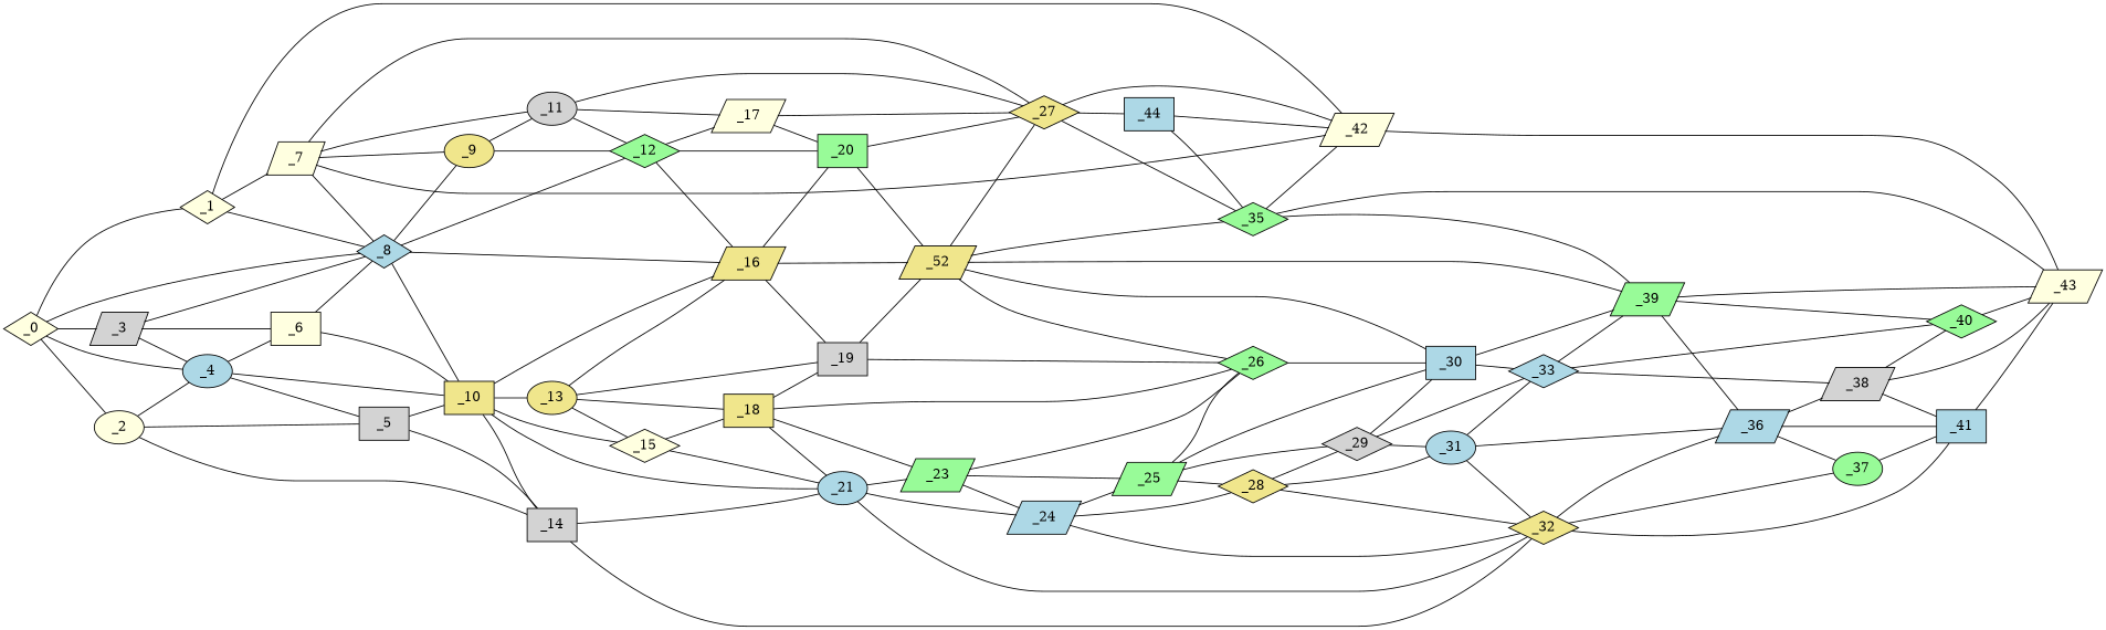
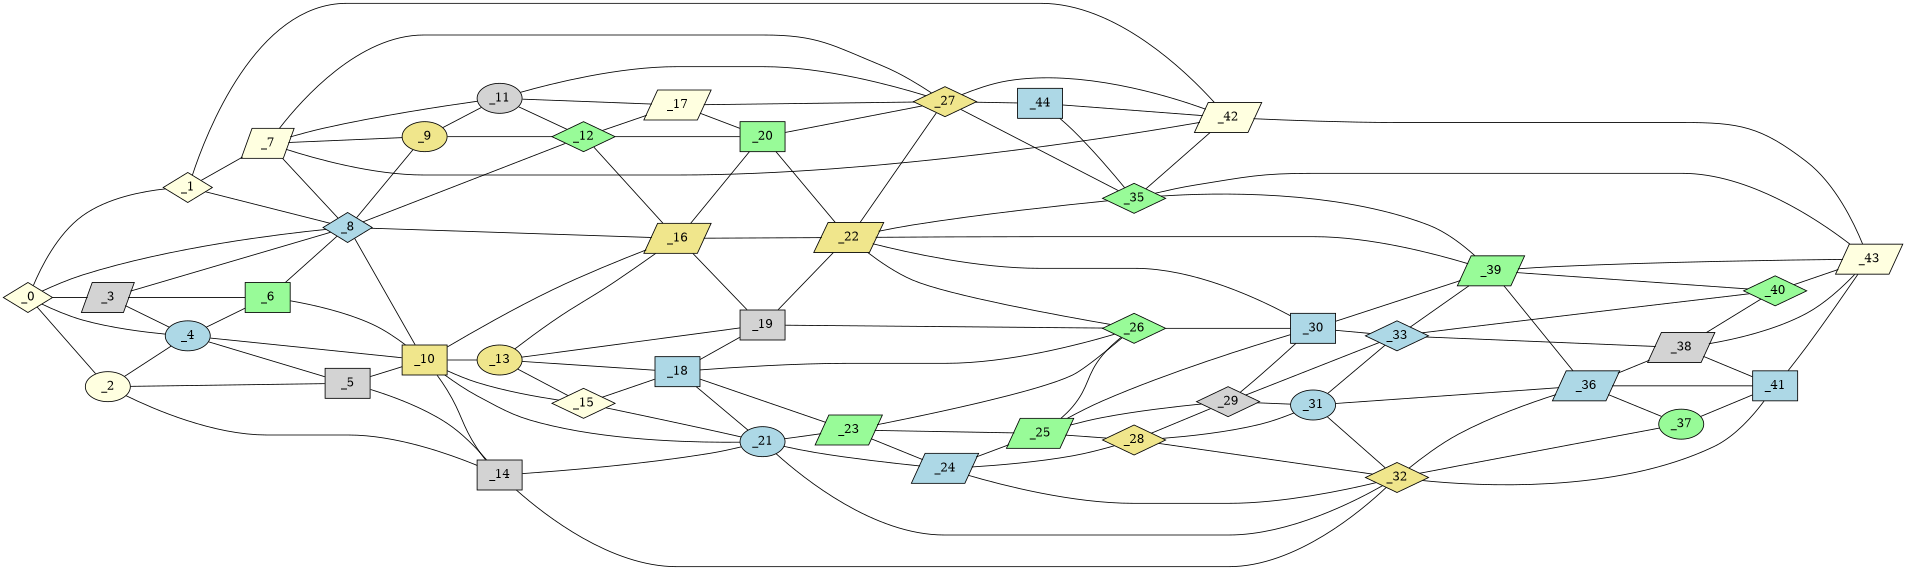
  graph {
    rankdir=LR
    node [fillcolor=lightblue shape=diamond style=filled x=58 y=58]
    edge [valence=2]
    _0 [fillcolor=lightyellow x=6 y=74]
    _1 [fillcolor=lightyellow x=7 y=116]
    _2 [fillcolor=lightyellow shape=ellipse x=12 y=12]
    _3 [fillcolor=lightgrey shape=parallelogram x=21 y=62]
    _4 [shape=ellipse x=23 y=52]
    _8 [x=38 y=101]
    _7 [fillcolor=lightyellow shape=parallelogram x=34 y=113]
    _42 [fillcolor=lightyellow shape=parallelogram x=123 y=115]
    _5 [fillcolor=lightgrey shape=box x=25 y=14]
    _14 [fillcolor=lightgrey shape=box x=57 y=12]
-   _6 [fillcolor=lightyellow shape=box x=27]
+   _6 [fillcolor=palegreen shape=box x=27]
    _10 [fillcolor=khaki shape=box x=47]
    _9 [fillcolor=khaki shape=ellipse x=40 y=106]
    _12 [fillcolor=palegreen x=51 y=106]
    _16 [fillcolor=khaki shape=parallelogram y=88]
    _11 [fillcolor=lightgrey shape=ellipse x=48 y=111]
    _27 [fillcolor=khaki x=82 y=111]
    _43 [fillcolor=lightyellow shape=parallelogram x=124 y=75]
    _21 [shape=ellipse x=67 y=45]
    _32 [fillcolor=khaki x=90 y=12]
    _13 [fillcolor=khaki shape=ellipse x=52 y=60]
    _15 [fillcolor=lightyellow]
    _17 [fillcolor=lightyellow shape=parallelogram x=61 y=107]
    _20 [fillcolor=palegreen shape=box x=65 y=98]
    _19 [fillcolor=lightgrey shape=box x=64 y=82]
-   _22 [fillcolor=khaki shape=parallelogram x=71 y=89 label=_52]
+   _22 [fillcolor=khaki shape=parallelogram x=71 y=89]
    _35 [fillcolor=palegreen x=95 y=105]
    n28 [label=_44 shape=box x=94 y=111]
    _23 [fillcolor=palegreen shape=parallelogram x=74]
    _24 [shape=parallelogram x=75 y=46]
    _36 [shape=parallelogram x=100 y=44]
    _37 [fillcolor=palegreen shape=ellipse x=105 y=15]
    _41 [shape=box x=119 y=12]
-   _18 [fillcolor=khaki shape=box x=63 y=59]
+   _18 [shape=box x=63 y=59]
    _39 [fillcolor=palegreen shape=parallelogram x=106 y=65]
    _26 [fillcolor=palegreen x=80 y=64]
    _30 [shape=box x=87 y=61]
    _25 [fillcolor=palegreen shape=parallelogram x=79]
    _28 [fillcolor=khaki x=84 y=45]
    _38 [fillcolor=lightgrey shape=parallelogram x=106 y=52]
    _33 [x=92 y=59]
    _40 [fillcolor=palegreen x=107]
    _29 [fillcolor=lightgrey x=87]
    _31 [shape=ellipse x=88 y=44]
    _0 -- _1 [valence=1]
    _0 -- _2 [valence=1]
    _0 -- _3 [valence=1]
    _0 -- _4 [valence=1]
    _0 -- _8
    _1 -- _8 [valence=1]
    _1 -- _7 [valence=1]
    _1 -- _42 [valence=1]
    _2 -- _4
    _2 -- _5
    _2 -- _14 [valence=1]
    _3 -- _4 [valence=1]
    _3 -- _8
    _3 -- _6
    _4 -- _5
    _4 -- _6
    _4 -- _10
    _8 -- _10
    _8 -- _9 [valence=1]
    _8 -- _12
    _8 -- _16
    _7 -- _8
    _7 -- _42
    _7 -- _9 [valence=1]
    _7 -- _11
    _7 -- _27
    _42 -- _43 [valence=1]
    _5 -- _14
    _5 -- _10
    _14 -- _21
    _14 -- _32 [valence=1]
    _6 -- _8 [valence=1]
    _6 -- _10 [valence=1]
    _10 -- _14 [valence=1]
    _10 -- _16
    _10 -- _21 [valence=1]
    _10 -- _13
    _10 -- _15
    _9 -- _12
    _9 -- _11
    _12 -- _16
    _12 -- _17 [valence=1]
    _12 -- _20 [valence=1]
    _16 -- _20
    _16 -- _19
    _16 -- _22
    _11 -- _12
    _11 -- _27 [valence=1]
    _11 -- _17
    _27 -- _42
    _27 -- _35 [valence=1]
    _27 -- n28
    _21 -- _32
    _21 -- _23 [valence=1]
    _21 -- _24
    _32 -- _36
    _32 -- _37
    _32 -- _41 [valence=1]
    _13 -- _16 [valence=1]
    _13 -- _15
    _13 -- _19 [valence=1]
    _13 -- _18 [valence=1]
    _15 -- _21
    _15 -- _18
    _17 -- _27
    _17 -- _20 [valence=1]
    _20 -- _27
    _20 -- _22 [valence=1]
    _19 -- _22
    _19 -- _26
    _22 -- _27
    _22 -- _35
    _22 -- _39
    _22 -- _26
    _22 -- _30 [valence=1]
    _35 -- _42
    _35 -- _43 [valence=1]
    _35 -- _39
    n28 -- _42 [valence=1]
    n28 -- _35
    _23 -- _24 [valence=1]
    _23 -- _26 [valence=1]
    _23 -- _25
    _24 -- _32
    _24 -- _25 [valence=1]
    _24 -- _28 [valence=1]
    _36 -- _37 [valence=1]
    _36 -- _41
    _36 -- _38 [valence=1]
    _37 -- _41
    _41 -- _43 [valence=1]
    _18 -- _21 [valence=1]
    _18 -- _19
    _18 -- _23
    _18 -- _26
    _39 -- _43
    _39 -- _36 [valence=1]
    _39 -- _40
    _26 -- _30 [valence=1]
    _30 -- _39
    _30 -- _33
    _25 -- _26
    _25 -- _30 [valence=1]
    _25 -- _28
    _25 -- _29
    _28 -- _32 [valence=1]
    _28 -- _29 [valence=1]
    _28 -- _31
    _38 -- _43
    _38 -- _41 [valence=1]
    _38 -- _40
    _33 -- _39
    _33 -- _38 [valence=1]
    _33 -- _40
    _40 -- _43
    _29 -- _30 [valence=1]
    _29 -- _33
    _29 -- _31 [valence=1]
    _31 -- _32
    _31 -- _36 [valence=1]
    _31 -- _33 [valence=1]
  }
